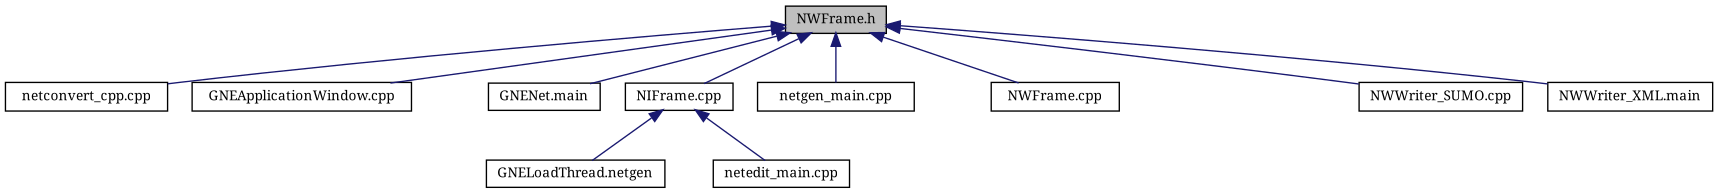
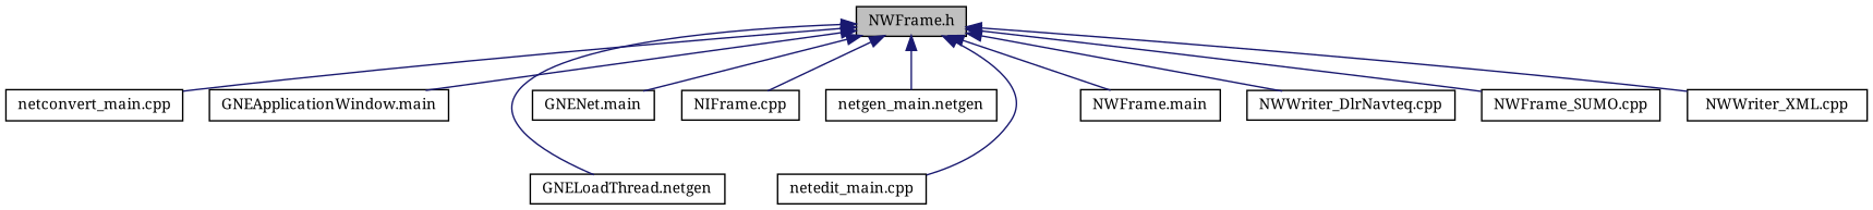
  digraph {
    fontname="Noto Serif"
    node [color=black fillcolor=white fontname="Noto Serif" fontsize=10 shape=record style=filled]
    edge [color=midnightblue dir=back fontname="Noto Serif" fontsize=10 labelfontname=Helvetica labelfontsize=10 style=solid]
    n1 [fillcolor=grey75 fontcolor=black height=0.2 label="NWFrame.h" width=0.4]
-   n2 [height=0.2 label="netconvert_cpp.cpp" width=0.4]
-   n3 [height=0.2 label="GNEApplicationWindow.cpp" width=0.4]
+   n2 [height=0.2 label="netconvert_main.cpp" width=0.4]
+   n3 [height=0.2 label="GNEApplicationWindow.main" width=0.4]
    n4 [height=0.2 label="GNELoadThread.netgen" width=0.4]
    n5 [height=0.2 label="GNENet.main" width=0.4]
    n6 [height=0.2 label="netedit_main.cpp" width=0.4]
-   n7 [height=0.2 label="netgen_main.cpp" width=0.4]
+   n7 [height=0.2 label="netgen_main.netgen" width=0.4]
    n8 [height=0.2 label="NIFrame.cpp" width=0.4]
-   n9 [height=0.2 label="NWFrame.cpp" width=0.4]
-   n11 [height=0.2 label="NWWriter_SUMO.cpp" width=0.4]
-   n12 [height=0.2 label="NWWriter_XML.main" width=0.4]
+   n9 [height=0.2 label="NWFrame.main" width=0.4]
+   n10 [height=0.2 label="NWWriter_DlrNavteq.cpp" width=0.4]
+   n11 [height=0.2 label="NWFrame_SUMO.cpp" width=0.4]
+   n12 [height=0.2 label="NWWriter_XML.cpp" width=0.4]
    n1 -> n2
    n1 -> n3
-   n8 -> n4
+   n1 -> n4
    n1 -> n5
-   n8 -> n6
+   n1 -> n6
    n1 -> n7
    n1 -> n8
    n1 -> n9
+   n1 -> n10
    n1 -> n11
    n1 -> n12
  }
